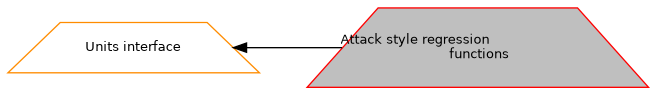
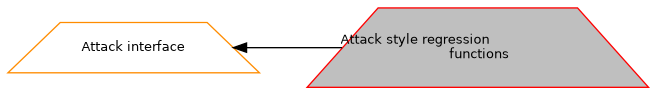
  digraph {
    rankdir=LR
    node [fontname=Helvetica fontsize=10 shape=trapezium style=filled]
    n1 [color=red fillcolor=grey75 fontcolor=black height=0.2 label="Attack style regression\l functions" width=0.4]
-   n2 [color=darkorange fillcolor=white height=0.2 label="Units interface" width=0.4]
+   n2 [color=darkorange fillcolor=white height=0.2 label="Attack interface" width=0.4]
    n2 -> n1 [dir=back fontname=Helvetica fontsize=10 labelfontname=Helvetica labelfontsize=10 shape=plaintext style=solid]
  }
